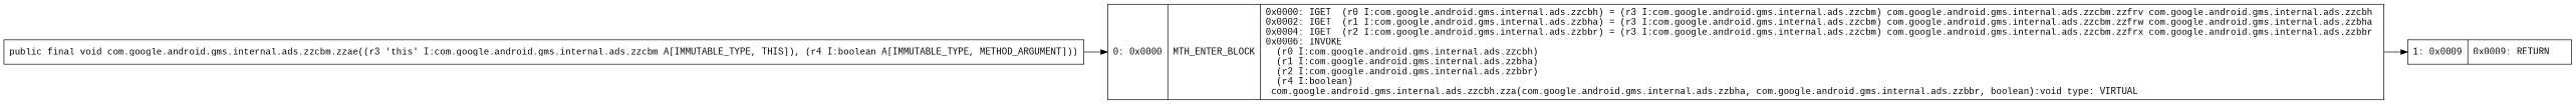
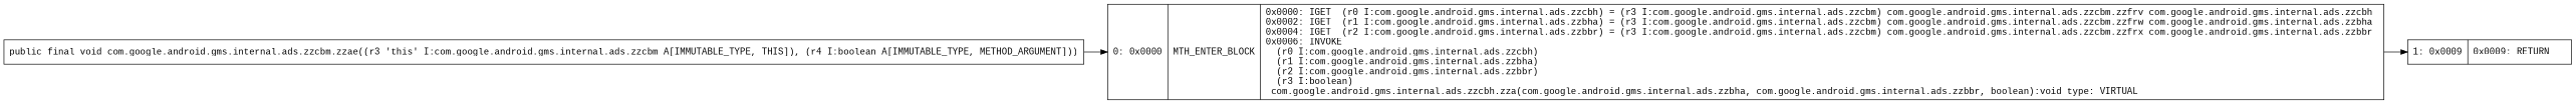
  digraph {
    rankdir=LR
    fontname="Liberation Mono"
    node [shape=record fontname="Liberation Mono"]
    edge [fontname="Liberation Mono"]
-   n1 [label="{0\:\ 0x0000|MTH_ENTER_BLOCK\l|0x0000: IGET  (r0 I:com.google.android.gms.internal.ads.zzcbh) = (r3 I:com.google.android.gms.internal.ads.zzcbm) com.google.android.gms.internal.ads.zzcbm.zzfrv com.google.android.gms.internal.ads.zzcbh \l0x0002: IGET  (r1 I:com.google.android.gms.internal.ads.zzbha) = (r3 I:com.google.android.gms.internal.ads.zzcbm) com.google.android.gms.internal.ads.zzcbm.zzfrw com.google.android.gms.internal.ads.zzbha \l0x0004: IGET  (r2 I:com.google.android.gms.internal.ads.zzbbr) = (r3 I:com.google.android.gms.internal.ads.zzcbm) com.google.android.gms.internal.ads.zzcbm.zzfrx com.google.android.gms.internal.ads.zzbbr \l0x0006: INVOKE  \l  (r0 I:com.google.android.gms.internal.ads.zzcbh)\l  (r1 I:com.google.android.gms.internal.ads.zzbha)\l  (r2 I:com.google.android.gms.internal.ads.zzbbr)\l  (r4 I:boolean)\l com.google.android.gms.internal.ads.zzcbh.zza(com.google.android.gms.internal.ads.zzbha, com.google.android.gms.internal.ads.zzbbr, boolean):void type: VIRTUAL \l}"]
+   n1 [label="{0\:\ 0x0000|MTH_ENTER_BLOCK\l|0x0000: IGET  (r0 I:com.google.android.gms.internal.ads.zzcbh) = (r3 I:com.google.android.gms.internal.ads.zzcbm) com.google.android.gms.internal.ads.zzcbm.zzfrv com.google.android.gms.internal.ads.zzcbh \l0x0002: IGET  (r1 I:com.google.android.gms.internal.ads.zzbha) = (r3 I:com.google.android.gms.internal.ads.zzcbm) com.google.android.gms.internal.ads.zzcbm.zzfrw com.google.android.gms.internal.ads.zzbha \l0x0004: IGET  (r2 I:com.google.android.gms.internal.ads.zzbbr) = (r3 I:com.google.android.gms.internal.ads.zzcbm) com.google.android.gms.internal.ads.zzcbm.zzfrx com.google.android.gms.internal.ads.zzbbr \l0x0006: INVOKE  \l  (r0 I:com.google.android.gms.internal.ads.zzcbh)\l  (r1 I:com.google.android.gms.internal.ads.zzbha)\l  (r2 I:com.google.android.gms.internal.ads.zzbbr)\l  (r3 I:boolean)\l com.google.android.gms.internal.ads.zzcbh.zza(com.google.android.gms.internal.ads.zzbha, com.google.android.gms.internal.ads.zzbbr, boolean):void type: VIRTUAL \l}"]
    n2 [label="{1\:\ 0x0009|0x0009: RETURN   \l}"]
    n3 [label="{public final void com.google.android.gms.internal.ads.zzcbm.zzae((r3 'this' I:com.google.android.gms.internal.ads.zzcbm A[IMMUTABLE_TYPE, THIS]), (r4 I:boolean A[IMMUTABLE_TYPE, METHOD_ARGUMENT])) }"]
    n1 -> n2
    n3 -> n1
  }
